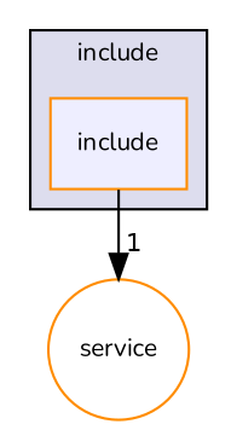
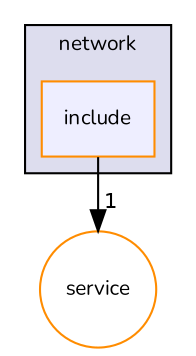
  digraph {
    compound=true
    fontname=Nunito
    node [fontname=Nunito fontsize=10 color=darkorange]
    n1 [fillcolor="#eeeeff" label=include pencolor=black shape=box style=filled]
    n2 [label=service shape=circle]
    subgraph cluster_1 {
      bgcolor="#ddddee"
      fontsize=10
-     label=include
+     label=network
      pencolor=black
      n1
    }
    n1 -> n2 [headlabel=1 labeldistance=1.5 labelfontname=Helvetica labelfontsize=10 arrowhead=normal fontname=Nunito]
  }
